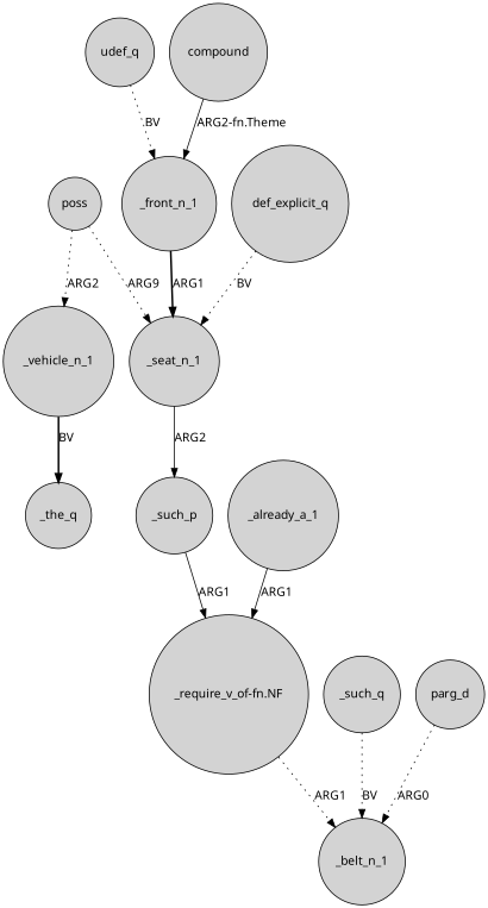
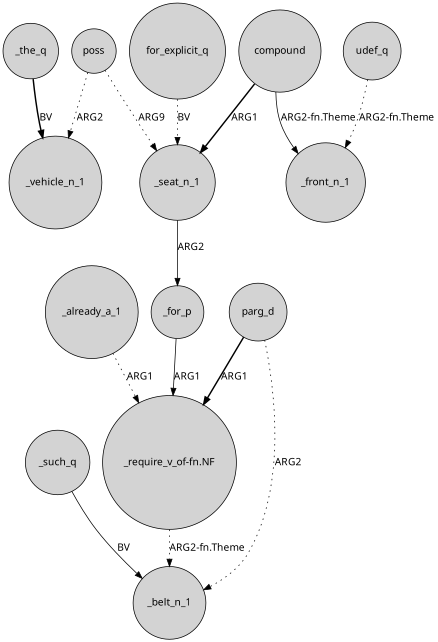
  digraph {
    fontname="Noto Sans"
    node [fontname="Noto Sans" shape=circle style=filled]
    edge [fontname="Noto Sans" style=dotted]
    poss
    _vehicle_n_1
    _seat_n_1
-   _for_p [label=_such_p]
+   _for_p
    udef_q
    _front_n_1
    _such_q
    _belt_n_1
    "_require_v_of-fn.NF"
    _the_q
    compound
-   def_explicit_q
+   def_explicit_q [label=for_explicit_q]
    _already_a_1
    parg_d
    poss -> _vehicle_n_1 [label=ARG2]
    poss -> _seat_n_1 [label=ARG9]
    _seat_n_1 -> _for_p [label=ARG2 style=solid]
    _for_p -> "_require_v_of-fn.NF" [label=ARG1 style=solid]
-   udef_q -> _front_n_1 [label=BV]
-   _such_q -> _belt_n_1 [label=BV]
-   "_require_v_of-fn.NF" -> _belt_n_1 [label=ARG1]
-   _vehicle_n_1 -> _the_q [label=BV style=bold]
-   _front_n_1 -> _seat_n_1 [label=ARG1 style=bold]
+   udef_q -> _front_n_1 [label="ARG2-fn.Theme"]
+   _such_q -> _belt_n_1 [label=BV style=solid]
+   "_require_v_of-fn.NF" -> _belt_n_1 [label="ARG2-fn.Theme"]
+   _the_q -> _vehicle_n_1 [label=BV style=bold]
+   compound -> _seat_n_1 [label=ARG1 style=bold]
    compound -> _front_n_1 [label="ARG2-fn.Theme" style=solid]
    def_explicit_q -> _seat_n_1 [label=BV]
-   _already_a_1 -> "_require_v_of-fn.NF" [label=ARG1 style=solid]
-   parg_d -> _belt_n_1 [label=ARG0]
+   _already_a_1 -> "_require_v_of-fn.NF" [label=ARG1]
+   parg_d -> _belt_n_1 [label=ARG2]
+   parg_d -> "_require_v_of-fn.NF" [label=ARG1 style=bold]
  }
